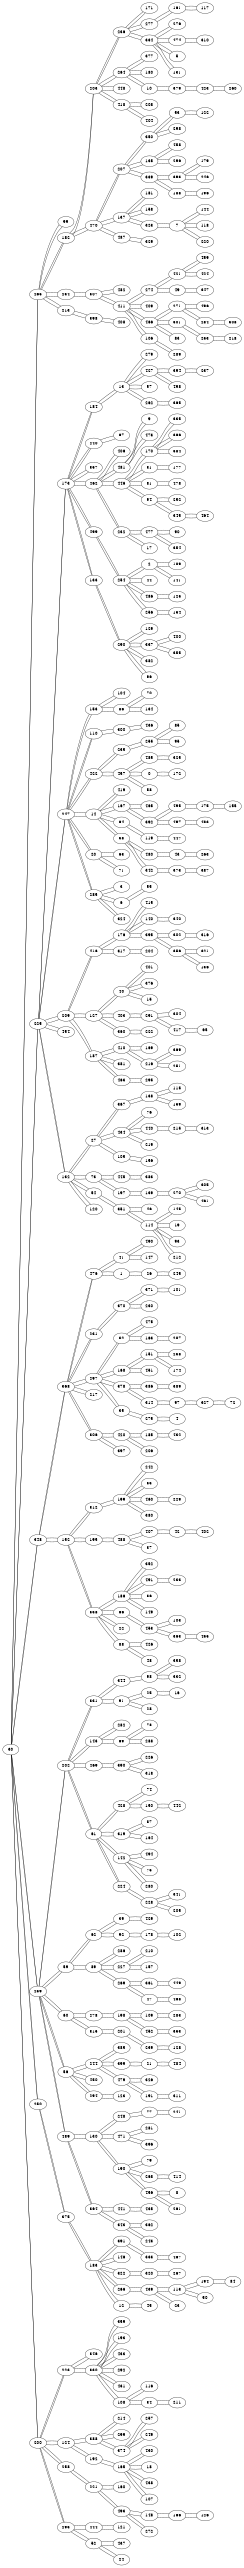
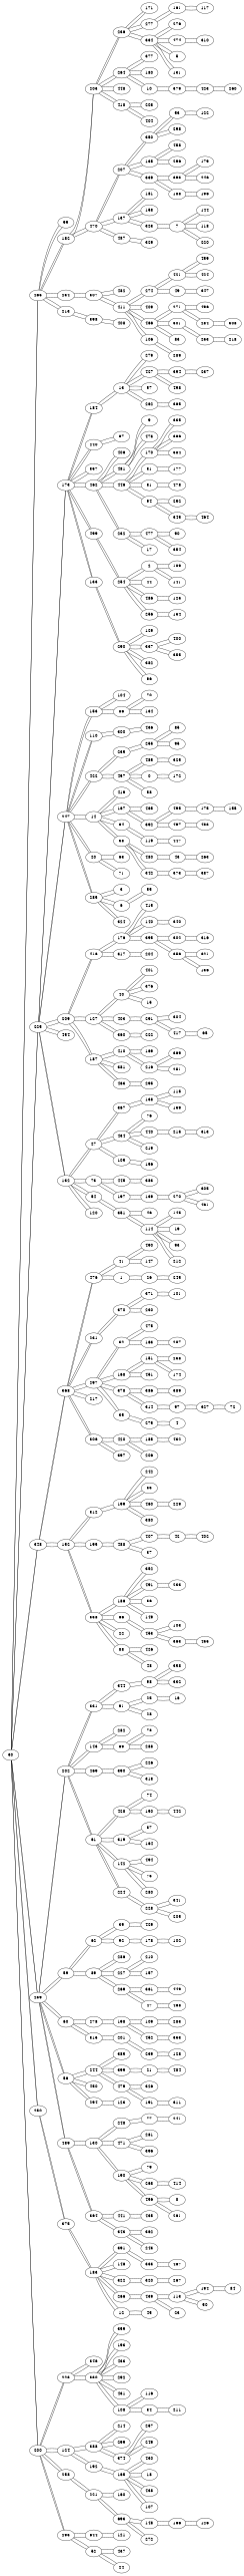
  graph {
    rankdir=LR
    n1 [label=30]
    n2 [label=265]
    n3 [label=225]
    n4 [label=348]
    n5 [label=259]
    n6 [label=250]
    n7 [label=200]
    n8 [label=99]
    n9 [label=182]
    n10 [label=234]
    n11 [label=213]
    n12 [label=173]
    n13 [label=247]
    n14 [label=209]
    n15 [label=454]
    n16 [label=132]
    n17 [label=368]
    n18 [label=152]
    n19 [label=202]
    n20 [label=59]
    n21 [label=60]
    n22 [label=56]
    n23 [label=489]
    n24 [label=375]
    n25 [label=223]
    n26 [label=124]
    n27 [label=258]
    n28 [label=293]
    n29 [label=203]
    n30 [label=470]
    n31 [label=307]
    n32 [label=398]
    n33 [label=184]
    n34 [label=240]
    n35 [label=357]
    n36 [label=462]
    n37 [label=499]
    n38 [label=133]
    n39 [label=153]
    n40 [label=110]
    n41 [label=422]
    n42 [label=14]
    n43 [label=20]
    n44 [label=285]
    n45 [label=416]
    n46 [label=127]
    n47 [label=187]
    n48 [label=27]
    n49 [label=73]
    n50 [label=54]
    n51 [label=120]
    n52 [label=476]
    n53 [label=231]
    n54 [label=297]
    n55 [label=217]
    n56 [label=306]
    n57 [label=312]
    n58 [label=195]
    n59 [label=338]
    n60 [label=331]
    n61 [label=143]
    n62 [label=469]
    n63 [label=61]
    n64 [label=62]
    n65 [label=89]
    n66 [label=278]
    n67 [label=315]
    n68 [label=244]
    n69 [label=450]
    n70 [label=294]
    n71 [label=130]
    n72 [label=364]
    n73 [label=183]
    n74 [label=346]
    n75 [label=330]
    n76 [label=388]
    n77 [label=192]
    n78 [label=221]
-   n79 [label=444]
+   n79 [label=644]
    n80 [label=52]
    n81 [label=236]
    n82 [label=264]
    n83 [label=448]
    n84 [label=418]
    n85 [label=207]
    n86 [label=137]
    n87 [label=487]
    n88 [label=482]
    n89 [label=411]
    n90 [label=408]
    n91 [label=13]
    n92 [label=67]
    n93 [label=406]
    n94 [label=481]
    n95 [label=446]
    n96 [label=232]
    n97 [label=254]
    n98 [label=290]
    n99 [label=104]
    n100 [label=86]
    n101 [label=300]
    n102 [label=235]
    n103 [label=457]
    n104 [label=419]
    n105 [label=167]
    n106 [label=64]
    n107 [label=38]
    n108 [label=63]
    n109 [label=71]
    n110 [label=3]
    n111 [label=6]
    n112 [label=324]
    n113 [label=176]
    n114 [label=317]
    n115 [label=40]
    n116 [label=403]
    n117 [label=360]
    n118 [label=410]
    n119 [label=381]
    n120 [label=463]
    n121 [label=367]
    n122 [label=434]
    n123 [label=105]
    n124 [label=445]
    n125 [label=197]
    n126 [label=351]
    n127 [label=41]
    n128 [label=1]
    n129 [label=370]
    n130 [label=32]
    n131 [label=168]
    n132 [label=378]
    n133 [label=35]
    n134 [label=420]
    n135 [label=397]
    n136 [label=199]
    n137 [label=488]
    n138 [label=186]
    n139 [label=66]
    n140 [label=22]
    n141 [label=88]
    n142 [label=344]
    n143 [label=91]
    n144 [label=282]
    n145 [label=69]
    n146 [label=390]
    n147 [label=428]
    n148 [label=319]
    n149 [label=142]
    n150 [label=224]
    n151 [label=39]
    n152 [label=92]
    n153 [label=286]
    n154 [label=227]
    n155 [label=269]
    n156 [label=198]
    n157 [label=201]
    n158 [label=385]
    n159 [label=399]
    n160 [label=479]
    n161 [label=123]
    n162 [label=248]
    n163 [label=471]
    n164 [label=190]
    n165 [label=441]
    n166 [label=343]
    n167 [label=391]
    n168 [label=146]
    n169 [label=322]
    n170 [label=266]
    n171 [label=12]
    n172 [label=359]
    n173 [label=193]
    n174 [label=433]
    n175 [label=292]
    n176 [label=431]
    n177 [label=108]
    n178 [label=214]
    n179 [label=299]
    n180 [label=374]
    n181 [label=165]
    n182 [label=160]
-   n183 [label=493]
+   n183 [label=693]
    n184 [label=121]
    n185 [label=437]
    n186 [label=24]
    n187 [label=171]
    n188 [label=277]
    n189 [label=334]
    n190 [label=377]
    n191 [label=180]
    n192 [label=10]
    n193 [label=208]
    n194 [label=404]
    n195 [label=350]
    n196 [label=135]
    n197 [label=339]
    n198 [label=181]
    n199 [label=158]
    n200 [label=323]
    n201 [label=329]
    n202 [label=274]
    n203 [label=409]
    n204 [label=466]
    n205 [label=106]
    n206 [label=279]
    n207 [label=427]
    n208 [label=57]
    n209 [label=262]
    n210 [label=9]
    n211 [label=473]
    n212 [label=170]
    n213 [label=31]
    n214 [label=81]
    n215 [label=94]
    n216 [label=477]
    n217 [label=17]
    n218 [label=2]
    n219 [label=44]
    n220 [label=486]
    n221 [label=256]
    n222 [label=129]
    n223 [label=337]
    n224 [label=382]
    n225 [label=96]
    n226 [label=70]
    n227 [label=134]
    n228 [label=436]
    n229 [label=255]
    n230 [label=485]
    n231 [label=0]
    n232 [label=58]
    n233 [label=465]
    n234 [label=392]
    n235 [label=119]
    n236 [label=480]
    n237 [label=342]
    n238 [label=55]
    n239 [label=415]
    n240 [label=140]
    n241 [label=395]
    n242 [label=204]
    n243 [label=401]
    n244 [label=376]
    n245 [label=15]
    n246 [label=291]
    n247 [label=222]
    n248 [label=169]
    n249 [label=216]
    n250 [label=295]
    n251 [label=138]
    n252 [label=76]
    n253 [label=440]
    n254 [label=219]
    n255 [label=156]
    n256 [label=383]
    n257 [label=139]
    n258 [label=46]
    n259 [label=114]
    n260 [label=490]
    n261 [label=147]
    n262 [label=26]
    n263 [label=371]
    n264 [label=230]
    n265 [label=475]
    n266 [label=163]
    n267 [label=151]
    n268 [label=451]
    n269 [label=386]
    n270 [label=314]
    n271 [label=275]
    n272 [label=185]
    n273 [label=206]
    n274 [label=242]
    n275 [label=33]
    n276 [label=460]
    n277 [label=380]
    n278 [label=407]
    n279 [label=37]
    n280 [label=352]
    n281 [label=491]
    n282 [label=36]
    n283 [label=149]
    n284 [label=453]
    n285 [label=426]
    n286 [label=48]
    n287 [label=98]
    n288 [label=25]
    n289 [label=28]
    n290 [label=78]
    n291 [label=288]
    n292 [label=226]
    n293 [label=318]
    n294 [label=74]
    n295 [label=150]
    n296 [label=87]
    n297 [label=164]
    n298 [label=494]
    n299 [label=75]
    n300 [label=280]
    n301 [label=228]
    n302 [label=429]
    n303 [label=178]
    n304 [label=210]
    n305 [label=157]
    n306 [label=361]
    n307 [label=47]
    n308 [label=109]
    n309 [label=452]
    n310 [label=239]
    n311 [label=21]
    n312 [label=326]
    n313 [label=191]
    n314 [label=77]
    n315 [label=281]
    n316 [label=396]
    n317 [label=79]
    n318 [label=268]
    n319 [label=456]
    n320 [label=435]
    n321 [label=362]
    n322 [label=243]
    n323 [label=333]
    n324 [label=320]
    n325 [label=439]
    n326 [label=45]
    n327 [label=116]
    n328 [label=34]
    n329 [label=257]
    n330 [label=249]
    n331 [label=430]
    n332 [label=18]
    n333 [label=438]
    n334 [label=107]
    n335 [label=148]
    n336 [label=272]
    n337 [label=161]
    n338 [label=276]
    n339 [label=474]
    n340 [label=5]
    n341 [label=131]
    n342 [label=379]
    n343 [label=53]
    n344 [label=298]
    n345 [label=458]
    n346 [label=296]
    n347 [label=393]
    n348 [label=188]
    n349 [label=7]
    n350 [label=421]
    n351 [label=49]
    n352 [label=271]
    n353 [label=301]
    n354 [label=83]
    n355 [label=289]
    n356 [label=394]
    n357 [label=498]
    n358 [label=365]
    n359 [label=335]
    n360 [label=366]
    n361 [label=384]
    n362 [label=177]
    n363 [label=478]
    n364 [label=252]
    n365 [label=345]
    n366 [label=90]
    n367 [label=354]
    n368 [label=189]
    n369 [label=141]
    n370 [label=125]
    n371 [label=154]
    n372 [label=400]
    n373 [label=355]
    n374 [label=85]
    n375 [label=95]
    n376 [label=325]
    n377 [label=172]
    n378 [label=495]
    n379 [label=497]
    n380 [label=447]
    n381 [label=43]
    n382 [label=373]
    n383 [label=340]
    n384 [label=302]
    n385 [label=356]
    n386 [label=304]
    n387 [label=417]
    n388 [label=369]
    n389 [label=251]
    n390 [label=115]
    n391 [label=159]
    n392 [label=215]
    n393 [label=270]
    n394 [label=145]
    n395 [label=19]
    n396 [label=93]
    n397 [label=212]
    n398 [label=245]
    n399 [label=101]
    n400 [label=287]
    n401 [label=238]
    n402 [label=174]
    n403 [label=389]
    n404 [label=97]
    n405 [label=4]
    n406 [label=432]
    n407 [label=229]
    n408 [label=42]
    n409 [label=233]
    n410 [label=103]
    n411 [label=363]
    n412 [label=358]
    n413 [label=332]
    n414 [label=16]
    n415 [label=442]
    n416 [label=341]
    n417 [label=205]
    n418 [label=102]
    n419 [label=449]
    n420 [label=468]
    n421 [label=283]
    n422 [label=353]
    n423 [label=128]
    n424 [label=484]
    n425 [label=311]
    n426 [label=241]
    n427 [label=414]
    n428 [label=8]
    n429 [label=261]
    n430 [label=467]
    n431 [label=267]
    n432 [label=113]
    n433 [label=23]
    n434 [label=211]
    n435 [label=166]
    n436 [label=117]
    n437 [label=310]
    n438 [label=423]
    n439 [label=122]
    n440 [label=179]
    n441 [label=246]
    n442 [label=196]
    n443 [label=144]
    n444 [label=118]
    n445 [label=220]
    n446 [label=459]
    n447 [label=424]
    n448 [label=347]
    n449 [label=496]
    n450 [label=284]
    n451 [label=253]
    n452 [label=237]
    n453 [label=464]
    n454 [label=175]
    n455 [label=483]
    n456 [label=263]
    n457 [label=387]
    n458 [label=316]
    n459 [label=321]
    n460 [label=136]
    n461 [label=65]
    n462 [label=313]
    n463 [label=305]
    n464 [label=461]
    n465 [label=327]
    n466 [label=402]
    n467 [label=455]
    n468 [label=194]
    n469 [label=50]
    n470 [label=126]
    n471 [label=260]
    n472 [label=308]
    n473 [label=218]
    n474 [label=155]
    n475 [label=72]
    n476 [label=84]
    n1 -- n2
    n1 -- n3
    n1 -- n4
    n1 -- n5
    n1 -- n6
    n1 -- n7
    n2 -- n1
    n2 -- n8
    n2 -- n9
    n2 -- n10
    n2 -- n11
    n3 -- n1
    n3 -- n12
    n3 -- n13
    n3 -- n14
    n3 -- n15
    n3 -- n16
    n4 -- n1
    n4 -- n17
    n4 -- n18
    n5 -- n1
    n5 -- n19
    n5 -- n20
    n5 -- n21
    n5 -- n22
    n5 -- n23
    n6 -- n1
    n6 -- n24
    n7 -- n1
    n7 -- n25
    n7 -- n26
    n7 -- n27
    n7 -- n28
    n8 -- n2
    n9 -- n2
    n9 -- n29
    n9 -- n30
    n10 -- n2
    n10 -- n31
    n11 -- n2
    n11 -- n32
    n12 -- n3
    n12 -- n33
    n12 -- n34
    n12 -- n35
    n12 -- n36
    n12 -- n37
    n12 -- n38
    n13 -- n3
    n13 -- n39
    n13 -- n40
    n13 -- n41
    n13 -- n42
    n13 -- n43
    n13 -- n44
    n14 -- n3
    n14 -- n45
    n14 -- n46
    n14 -- n47
    n15 -- n3
    n16 -- n3
    n16 -- n48
    n16 -- n49
    n16 -- n50
    n16 -- n51
    n17 -- n4
    n17 -- n52
    n17 -- n53
    n17 -- n54
    n17 -- n55
    n17 -- n56
    n18 -- n4
    n18 -- n57
    n18 -- n58
    n18 -- n59
    n19 -- n5
    n19 -- n60
    n19 -- n61
    n19 -- n62
    n19 -- n63
    n20 -- n5
    n20 -- n64
    n20 -- n65
    n21 -- n5
    n21 -- n66
    n21 -- n67
    n22 -- n5
    n22 -- n68
    n22 -- n69
    n22 -- n70
    n23 -- n5
    n23 -- n71
    n23 -- n72
    n24 -- n6
    n24 -- n73
    n25 -- n7
    n25 -- n74
    n25 -- n75
    n26 -- n7
    n26 -- n76
    n26 -- n77
    n27 -- n7
    n27 -- n78
    n28 -- n7
    n28 -- n79
    n28 -- n80
    n29 -- n9
    n29 -- n81
    n29 -- n82
    n29 -- n83
    n29 -- n84
    n30 -- n9
    n30 -- n85
    n30 -- n86
    n30 -- n87
    n31 -- n10
    n31 -- n88
    n31 -- n89
    n32 -- n11
    n32 -- n90
    n33 -- n12
    n33 -- n91
    n34 -- n12
    n34 -- n92
    n35 -- n12
    n36 -- n12
    n36 -- n93
    n36 -- n94
    n36 -- n95
    n36 -- n96
    n37 -- n12
    n37 -- n97
    n38 -- n12
    n38 -- n98
    n39 -- n13
    n39 -- n99
    n39 -- n100
    n40 -- n13
    n40 -- n101
    n41 -- n13
    n41 -- n102
    n41 -- n103
    n42 -- n13
    n42 -- n104
    n42 -- n105
    n42 -- n106
    n42 -- n107
    n43 -- n13
    n43 -- n108
    n43 -- n109
    n44 -- n13
    n44 -- n110
    n44 -- n111
    n44 -- n112
    n45 -- n14
    n45 -- n113
    n45 -- n114
    n46 -- n14
    n46 -- n115
    n46 -- n116
    n46 -- n117
    n47 -- n14
    n47 -- n118
    n47 -- n119
    n47 -- n120
    n48 -- n16
    n48 -- n121
    n48 -- n122
    n48 -- n123
    n49 -- n16
    n49 -- n124
    n49 -- n125
    n50 -- n16
    n50 -- n126
    n51 -- n16
    n52 -- n17
    n52 -- n127
    n52 -- n128
    n53 -- n17
    n53 -- n129
    n54 -- n17
    n54 -- n130
    n54 -- n131
    n54 -- n132
    n54 -- n133
    n55 -- n17
    n56 -- n17
    n56 -- n134
    n56 -- n135
    n57 -- n18
    n57 -- n136
    n58 -- n18
    n58 -- n137
    n59 -- n18
    n59 -- n138
    n59 -- n139
    n59 -- n140
    n59 -- n141
    n60 -- n19
    n60 -- n142
    n60 -- n143
    n61 -- n19
    n61 -- n144
    n61 -- n145
    n62 -- n19
    n62 -- n146
    n63 -- n19
    n63 -- n147
    n63 -- n148
    n63 -- n149
    n63 -- n150
    n64 -- n20
    n64 -- n151
    n64 -- n152
    n65 -- n20
    n65 -- n153
    n65 -- n154
    n65 -- n155
    n66 -- n21
    n66 -- n156
    n67 -- n21
    n67 -- n157
    n68 -- n22
    n68 -- n158
    n68 -- n159
    n68 -- n160
    n69 -- n22
    n70 -- n22
    n70 -- n161
    n71 -- n23
    n71 -- n162
    n71 -- n163
    n71 -- n164
    n72 -- n23
    n72 -- n165
    n72 -- n166
    n73 -- n24
    n73 -- n167
    n73 -- n168
    n73 -- n169
    n73 -- n170
    n73 -- n171
    n74 -- n25
    n75 -- n25
    n75 -- n172
    n75 -- n173
    n75 -- n174
    n75 -- n175
    n75 -- n176
    n75 -- n177
    n76 -- n26
    n76 -- n178
    n76 -- n179
    n76 -- n180
    n77 -- n26
    n77 -- n181
    n78 -- n27
    n78 -- n182
    n78 -- n183
    n79 -- n28
    n79 -- n184
    n80 -- n28
    n80 -- n185
    n80 -- n186
    n81 -- n29
    n81 -- n187
    n81 -- n188
    n81 -- n189
    n82 -- n29
    n82 -- n190
    n82 -- n191
    n82 -- n192
    n83 -- n29
    n84 -- n29
    n84 -- n193
    n84 -- n194
    n85 -- n30
    n85 -- n195
    n85 -- n196
    n85 -- n197
    n86 -- n30
    n86 -- n198
    n86 -- n199
    n86 -- n200
    n87 -- n30
    n87 -- n201
    n88 -- n31
    n89 -- n31
    n89 -- n202
    n89 -- n203
    n89 -- n204
    n89 -- n205
    n90 -- n32
    n91 -- n33
    n91 -- n206
    n91 -- n207
    n91 -- n208
    n91 -- n209
    n92 -- n34
    n93 -- n36
    n94 -- n36
    n94 -- n210
    n94 -- n211
    n95 -- n36
    n95 -- n212
    n95 -- n213
    n95 -- n214
    n95 -- n215
    n96 -- n36
    n96 -- n216
    n96 -- n217
    n97 -- n37
    n97 -- n218
    n97 -- n219
    n97 -- n220
    n97 -- n221
    n98 -- n38
    n98 -- n222
    n98 -- n223
    n98 -- n224
    n98 -- n225
    n99 -- n39
    n100 -- n39
    n100 -- n226
    n100 -- n227
    n101 -- n40
    n101 -- n228
    n102 -- n41
    n102 -- n229
    n103 -- n41
    n103 -- n230
    n103 -- n231
    n103 -- n232
    n104 -- n42
    n105 -- n42
    n105 -- n233
    n105 -- n234
    n106 -- n42
    n106 -- n235
    n107 -- n42
    n107 -- n236
    n107 -- n237
    n108 -- n43
    n109 -- n43
    n110 -- n44
    n111 -- n44
    n111 -- n238
    n112 -- n44
    n113 -- n45
    n113 -- n239
    n113 -- n240
    n113 -- n241
    n114 -- n45
    n114 -- n242
    n115 -- n46
    n115 -- n243
    n115 -- n244
    n115 -- n245
    n116 -- n46
    n116 -- n246
    n117 -- n46
    n117 -- n247
    n118 -- n47
    n118 -- n248
    n118 -- n249
    n119 -- n47
    n120 -- n47
    n120 -- n250
    n121 -- n48
    n121 -- n251
    n122 -- n48
    n122 -- n252
    n122 -- n253
    n122 -- n254
    n123 -- n48
    n123 -- n255
    n124 -- n49
    n124 -- n256
    n125 -- n49
    n125 -- n257
    n126 -- n50
    n126 -- n258
    n126 -- n259
    n127 -- n52
    n127 -- n260
    n127 -- n261
    n128 -- n52
    n128 -- n262
    n129 -- n53
    n129 -- n263
    n129 -- n264
    n130 -- n54
    n130 -- n265
    n130 -- n266
    n131 -- n54
    n131 -- n267
    n131 -- n268
    n132 -- n54
    n132 -- n269
    n132 -- n270
    n133 -- n54
    n133 -- n271
    n134 -- n56
    n134 -- n272
    n134 -- n273
    n135 -- n56
    n136 -- n57
    n136 -- n274
    n136 -- n275
    n136 -- n276
    n136 -- n277
    n137 -- n58
    n137 -- n278
    n137 -- n279
    n138 -- n59
    n138 -- n280
    n138 -- n281
    n138 -- n282
    n138 -- n283
    n139 -- n59
    n139 -- n284
    n140 -- n59
    n141 -- n59
    n141 -- n285
    n141 -- n286
    n142 -- n60
    n142 -- n287
    n143 -- n60
    n143 -- n288
    n143 -- n289
    n144 -- n61
    n145 -- n61
    n145 -- n290
    n145 -- n291
    n146 -- n62
    n146 -- n292
    n146 -- n293
    n147 -- n63
    n147 -- n294
    n147 -- n295
    n148 -- n63
    n148 -- n296
    n148 -- n297
    n149 -- n63
    n149 -- n298
    n149 -- n299
    n149 -- n300
    n150 -- n63
    n150 -- n301
    n151 -- n64
    n151 -- n302
    n152 -- n64
    n152 -- n303
    n153 -- n65
    n154 -- n65
    n154 -- n304
    n154 -- n305
    n155 -- n65
    n155 -- n306
    n155 -- n307
    n156 -- n66
    n156 -- n308
    n156 -- n309
    n157 -- n67
    n157 -- n310
    n158 -- n68
    n159 -- n68
    n159 -- n311
    n160 -- n68
    n160 -- n312
    n160 -- n313
    n161 -- n70
    n162 -- n71
    n162 -- n314
    n163 -- n71
    n163 -- n315
    n163 -- n316
    n164 -- n71
    n164 -- n317
    n164 -- n318
    n164 -- n319
    n165 -- n72
    n165 -- n320
    n166 -- n72
    n166 -- n321
    n166 -- n322
    n167 -- n73
    n167 -- n323
    n168 -- n73
    n169 -- n73
    n169 -- n324
    n170 -- n73
    n170 -- n325
    n171 -- n73
    n171 -- n326
    n172 -- n75
    n173 -- n75
    n174 -- n75
    n175 -- n75
    n176 -- n75
    n177 -- n75
    n177 -- n327
    n177 -- n328
    n178 -- n76
    n179 -- n76
    n180 -- n76
    n180 -- n329
    n180 -- n330
    n181 -- n77
    n181 -- n331
    n181 -- n332
    n181 -- n333
    n181 -- n334
    n182 -- n78
    n183 -- n78
    n183 -- n335
    n183 -- n336
    n184 -- n79
    n185 -- n80
    n186 -- n80
    n187 -- n81
    n188 -- n81
    n188 -- n337
    n189 -- n81
    n189 -- n338
    n189 -- n339
    n189 -- n340
    n189 -- n341
    n190 -- n82
    n191 -- n82
    n192 -- n82
    n192 -- n342
    n193 -- n84
    n194 -- n84
    n195 -- n85
    n195 -- n343
    n195 -- n344
    n196 -- n85
    n196 -- n345
    n196 -- n346
    n197 -- n85
    n197 -- n347
    n197 -- n348
    n198 -- n86
    n199 -- n86
    n200 -- n86
    n200 -- n349
    n201 -- n87
    n202 -- n89
    n202 -- n350
    n202 -- n351
    n203 -- n89
    n204 -- n89
    n204 -- n352
    n204 -- n353
    n204 -- n354
    n205 -- n89
    n205 -- n355
    n206 -- n91
    n207 -- n91
    n207 -- n356
    n207 -- n357
    n208 -- n91
    n209 -- n91
    n209 -- n358
    n210 -- n94
    n211 -- n94
    n212 -- n95
    n212 -- n359
    n212 -- n360
    n212 -- n361
    n213 -- n95
    n213 -- n362
    n214 -- n95
    n214 -- n363
    n215 -- n95
    n215 -- n364
    n215 -- n365
    n216 -- n96
    n216 -- n366
    n216 -- n367
    n217 -- n96
    n218 -- n97
    n218 -- n368
    n218 -- n369
    n219 -- n97
    n220 -- n97
    n220 -- n370
    n221 -- n97
    n221 -- n371
    n222 -- n98
    n223 -- n98
    n223 -- n372
    n223 -- n373
    n224 -- n98
    n225 -- n98
    n226 -- n100
    n227 -- n100
    n228 -- n101
    n229 -- n102
    n229 -- n374
    n229 -- n375
    n230 -- n103
    n230 -- n376
    n231 -- n103
    n231 -- n377
    n232 -- n103
    n233 -- n105
    n234 -- n105
    n234 -- n378
    n234 -- n379
    n235 -- n106
    n235 -- n380
    n236 -- n107
    n236 -- n381
    n237 -- n107
    n237 -- n382
    n238 -- n111
    n239 -- n113
    n240 -- n113
    n240 -- n383
    n241 -- n113
    n241 -- n384
    n241 -- n385
    n242 -- n114
    n243 -- n115
    n244 -- n115
    n245 -- n115
    n246 -- n116
    n246 -- n386
    n246 -- n387
    n247 -- n117
    n248 -- n118
    n249 -- n118
    n249 -- n388
    n249 -- n389
    n250 -- n120
    n251 -- n121
    n251 -- n390
    n251 -- n391
    n252 -- n122
    n253 -- n122
    n253 -- n392
    n254 -- n122
    n255 -- n123
    n256 -- n124
    n257 -- n125
    n257 -- n393
    n258 -- n126
    n259 -- n126
    n259 -- n394
    n259 -- n395
    n259 -- n396
    n259 -- n397
    n260 -- n127
    n261 -- n127
    n262 -- n128
    n262 -- n398
    n263 -- n129
    n263 -- n399
    n264 -- n129
    n265 -- n130
    n266 -- n130
    n266 -- n400
    n267 -- n131
    n267 -- n401
    n267 -- n402
    n268 -- n131
    n269 -- n132
    n269 -- n403
    n270 -- n132
    n270 -- n404
    n271 -- n133
    n271 -- n405
    n272 -- n134
    n272 -- n406
    n273 -- n134
    n274 -- n136
    n275 -- n136
    n276 -- n136
    n276 -- n407
    n277 -- n136
    n278 -- n137
    n278 -- n408
    n279 -- n137
    n280 -- n138
    n281 -- n138
    n281 -- n409
    n282 -- n138
    n283 -- n138
    n284 -- n139
    n284 -- n410
    n284 -- n411
    n285 -- n141
    n286 -- n141
    n287 -- n142
    n287 -- n412
    n287 -- n413
    n288 -- n143
    n288 -- n414
    n289 -- n143
    n290 -- n145
    n291 -- n145
    n292 -- n146
    n293 -- n146
    n294 -- n147
    n295 -- n147
    n295 -- n415
    n296 -- n148
    n297 -- n148
    n298 -- n149
    n299 -- n149
    n300 -- n149
    n301 -- n150
    n301 -- n416
    n301 -- n417
    n302 -- n151
    n303 -- n152
    n303 -- n418
    n304 -- n154
    n305 -- n154
    n306 -- n155
    n306 -- n419
    n307 -- n155
    n307 -- n420
    n308 -- n156
    n308 -- n421
    n309 -- n156
    n309 -- n422
    n310 -- n157
    n310 -- n423
    n311 -- n159
    n311 -- n424
    n312 -- n160
    n313 -- n160
    n313 -- n425
    n314 -- n162
    n314 -- n426
    n315 -- n163
    n316 -- n163
    n317 -- n164
    n318 -- n164
    n318 -- n427
    n319 -- n164
    n319 -- n428
    n319 -- n429
    n320 -- n165
    n321 -- n166
    n322 -- n166
    n323 -- n167
    n323 -- n430
    n324 -- n169
    n324 -- n431
    n325 -- n170
    n325 -- n432
    n325 -- n433
    n326 -- n171
    n327 -- n177
    n328 -- n177
    n328 -- n434
    n329 -- n180
    n330 -- n180
    n331 -- n181
    n332 -- n181
    n333 -- n181
    n334 -- n181
    n335 -- n183
    n335 -- n435
    n336 -- n183
    n337 -- n188
    n337 -- n436
    n338 -- n189
    n339 -- n189
    n339 -- n437
    n340 -- n189
    n341 -- n189
    n342 -- n192
    n342 -- n438
    n343 -- n195
    n343 -- n439
    n344 -- n195
    n345 -- n196
    n346 -- n196
    n347 -- n197
    n347 -- n440
    n347 -- n441
    n348 -- n197
    n348 -- n442
    n349 -- n200
    n349 -- n443
    n349 -- n444
    n349 -- n445
    n350 -- n202
    n350 -- n446
    n350 -- n447
    n351 -- n202
    n351 -- n448
    n352 -- n204
    n352 -- n449
    n352 -- n450
    n353 -- n204
    n353 -- n451
    n354 -- n204
    n355 -- n205
    n356 -- n207
    n356 -- n452
    n357 -- n207
    n358 -- n209
    n359 -- n212
    n360 -- n212
    n361 -- n212
    n362 -- n213
    n363 -- n214
    n364 -- n215
    n365 -- n215
    n365 -- n453
    n366 -- n216
    n367 -- n216
    n368 -- n218
    n369 -- n218
    n370 -- n220
    n371 -- n221
    n372 -- n223
    n373 -- n223
    n374 -- n229
    n375 -- n229
    n376 -- n230
    n377 -- n231
    n378 -- n234
    n378 -- n454
    n379 -- n234
    n379 -- n455
    n380 -- n235
    n381 -- n236
    n381 -- n456
    n382 -- n237
    n382 -- n457
    n383 -- n240
    n384 -- n241
    n384 -- n458
    n385 -- n241
    n385 -- n459
    n385 -- n460
    n386 -- n246
    n387 -- n246
    n387 -- n461
    n388 -- n249
    n389 -- n249
    n390 -- n251
    n391 -- n251
    n392 -- n253
    n392 -- n462
    n393 -- n257
    n393 -- n463
    n393 -- n464
    n394 -- n259
    n395 -- n259
    n396 -- n259
    n397 -- n259
    n398 -- n262
    n399 -- n263
    n400 -- n266
    n401 -- n267
    n402 -- n267
    n403 -- n269
    n404 -- n270
    n404 -- n465
    n405 -- n271
    n406 -- n272
    n407 -- n276
    n408 -- n278
    n408 -- n466
    n409 -- n281
    n410 -- n284
    n411 -- n284
    n411 -- n467
    n412 -- n287
    n413 -- n287
    n414 -- n288
    n415 -- n295
    n416 -- n301
    n417 -- n301
    n418 -- n303
    n419 -- n306
    n420 -- n307
    n421 -- n308
    n422 -- n309
    n423 -- n310
    n424 -- n311
    n425 -- n313
    n426 -- n314
    n427 -- n318
    n428 -- n319
    n429 -- n319
    n430 -- n323
    n431 -- n324
    n432 -- n325
    n432 -- n468
    n432 -- n469
    n433 -- n325
    n434 -- n328
    n435 -- n335
    n435 -- n470
    n436 -- n337
    n437 -- n339
    n438 -- n342
    n438 -- n471
    n439 -- n343
    n440 -- n347
    n441 -- n347
    n442 -- n348
    n443 -- n349
    n444 -- n349
    n445 -- n349
    n446 -- n350
    n447 -- n350
    n448 -- n351
    n449 -- n352
    n450 -- n352
    n450 -- n472
    n451 -- n353
    n451 -- n473
    n452 -- n356
    n453 -- n365
    n454 -- n378
    n454 -- n474
    n455 -- n379
    n456 -- n381
    n457 -- n382
    n458 -- n384
    n459 -- n385
    n460 -- n385
    n461 -- n387
    n462 -- n392
    n463 -- n393
    n464 -- n393
    n465 -- n404
    n465 -- n475
    n466 -- n408
    n467 -- n411
    n468 -- n432
    n468 -- n476
    n469 -- n432
    n470 -- n435
    n471 -- n438
    n472 -- n450
    n473 -- n451
    n474 -- n454
    n475 -- n465
    n476 -- n468
  }
